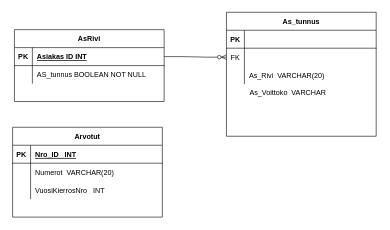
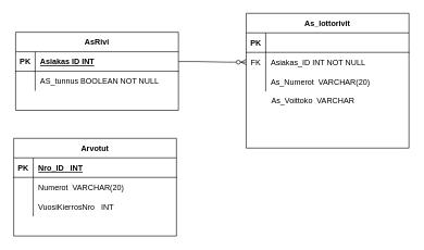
  <mxCell id="0" />
  <mxCell id="1" parent="0" />
  <mxCell id="2" value="" style="edgeStyle=entityRelationEdgeStyle;endArrow=ERzeroToMany;startArrow=none;endFill=1;startFill=0;" parent="1" source="4" target="13" edge="1"><mxGeometry width="100" height="100" relative="1" as="geometry"><mxPoint x="243" y="649" as="sourcePoint" /><mxPoint x="343" y="549" as="targetPoint" /></mxGeometry></mxCell>
  <mxCell id="3" value="AsRivi" style="shape=table;startSize=30;container=1;collapsible=1;childLayout=tableLayout;fixedRows=1;rowLines=0;fontStyle=1;align=center;resizeLast=1;" parent="1" vertex="1"><mxGeometry x="23" y="49" width="250" height="120" as="geometry" /></mxCell>
  <mxCell id="4" value="" style="shape=partialRectangle;collapsible=0;dropTarget=0;pointerEvents=0;fillColor=none;points=[[0,0.5],[1,0.5]];portConstraint=eastwest;top=0;left=0;right=0;bottom=1;" parent="3" vertex="1"><mxGeometry y="30" width="250" height="30" as="geometry" /></mxCell>
  <mxCell id="5" value="PK" style="shape=partialRectangle;overflow=hidden;connectable=0;fillColor=none;top=0;left=0;bottom=0;right=0;fontStyle=1;" parent="4" vertex="1"><mxGeometry width="30" height="30" as="geometry" /></mxCell>
  <mxCell id="6" value="Asiakas ID INT" style="shape=partialRectangle;overflow=hidden;connectable=0;fillColor=none;top=0;left=0;bottom=0;right=0;align=left;spacingLeft=6;fontStyle=5;" parent="4" vertex="1"><mxGeometry x="30" width="220" height="30" as="geometry" /></mxCell>
  <mxCell id="7" value="" style="shape=partialRectangle;collapsible=0;dropTarget=0;pointerEvents=0;fillColor=none;points=[[0,0.5],[1,0.5]];portConstraint=eastwest;top=0;left=0;right=0;bottom=0;" parent="3" vertex="1"><mxGeometry y="60" width="250" height="30" as="geometry" /></mxCell>
  <mxCell id="8" value="" style="shape=partialRectangle;overflow=hidden;connectable=0;fillColor=none;top=0;left=0;bottom=0;right=0;" parent="7" vertex="1"><mxGeometry width="30" height="30" as="geometry" /></mxCell>
  <mxCell id="9" value="AS_tunnus BOOLEAN NOT NULL" style="shape=partialRectangle;overflow=hidden;connectable=0;fillColor=none;top=0;left=0;bottom=0;right=0;align=left;spacingLeft=6;" parent="7" vertex="1"><mxGeometry x="30" width="220" height="30" as="geometry" /></mxCell>
- <mxCell id="10" value="As_tunnus" style="shape=table;startSize=30;container=1;collapsible=1;childLayout=tableLayout;fixedRows=1;rowLines=0;fontStyle=1;align=center;resizeLast=1;" parent="1" vertex="1"><mxGeometry x="377" y="20" width="250" height="207" as="geometry" /></mxCell>
+ <mxCell id="10" value="As_lottorivit" style="shape=table;startSize=30;container=1;collapsible=1;childLayout=tableLayout;fixedRows=1;rowLines=0;fontStyle=1;align=center;resizeLast=1;" parent="1" vertex="1"><mxGeometry x="377" y="20" width="250" height="207" as="geometry" /></mxCell>
  <mxCell id="11" value="" style="shape=partialRectangle;collapsible=0;dropTarget=0;pointerEvents=0;fillColor=none;points=[[0,0.5],[1,0.5]];portConstraint=eastwest;top=0;left=0;right=0;bottom=1;" parent="10" vertex="1"><mxGeometry y="30" width="250" height="30" as="geometry" /></mxCell>
  <mxCell id="12" value="PK" style="shape=partialRectangle;overflow=hidden;connectable=0;fillColor=none;top=0;left=0;bottom=0;right=0;fontStyle=1;" parent="11" vertex="1"><mxGeometry width="30" height="30" as="geometry" /></mxCell>
  <mxCell id="13" value="" style="shape=partialRectangle;collapsible=0;dropTarget=0;pointerEvents=0;fillColor=none;points=[[0,0.5],[1,0.5]];portConstraint=eastwest;top=0;left=0;right=0;bottom=0;" parent="10" vertex="1"><mxGeometry y="60" width="250" height="30" as="geometry" /></mxCell>
  <mxCell id="14" value="FK" style="shape=partialRectangle;overflow=hidden;connectable=0;fillColor=none;top=0;left=0;bottom=0;right=0;" parent="13" vertex="1"><mxGeometry width="30" height="30" as="geometry" /></mxCell>
+ <mxCell id="15" value="Asiakas_ID INT NOT NULL" style="shape=partialRectangle;overflow=hidden;connectable=0;fillColor=none;top=0;left=0;bottom=0;right=0;align=left;spacingLeft=6;" parent="13" vertex="1"><mxGeometry x="30" width="220" height="30" as="geometry" /></mxCell>
  <mxCell id="16" value="" style="shape=partialRectangle;collapsible=0;dropTarget=0;pointerEvents=0;fillColor=none;points=[[0,0.5],[1,0.5]];portConstraint=eastwest;top=0;left=0;right=0;bottom=0;" parent="10" vertex="1"><mxGeometry y="90" width="250" height="30" as="geometry" /></mxCell>
  <mxCell id="17" value="" style="shape=partialRectangle;overflow=hidden;connectable=0;fillColor=none;top=0;left=0;bottom=0;right=0;" parent="16" vertex="1"><mxGeometry width="30" height="30" as="geometry" /></mxCell>
- <mxCell id="18" value="As_Rivi  VARCHAR(20)" style="shape=partialRectangle;overflow=hidden;connectable=0;fillColor=none;top=0;left=0;bottom=0;right=0;align=left;spacingLeft=6;" parent="16" vertex="1"><mxGeometry x="30" width="220" height="30" as="geometry" /></mxCell>
+ <mxCell id="18" value="As_Numerot  VARCHAR(20)" style="shape=partialRectangle;overflow=hidden;connectable=0;fillColor=none;top=0;left=0;bottom=0;right=0;align=left;spacingLeft=6;" parent="16" vertex="1"><mxGeometry x="30" width="220" height="30" as="geometry" /></mxCell>
  <mxCell id="19" value="As_Voittoko  VARCHAR" style="shape=partialRectangle;overflow=hidden;connectable=0;fillColor=none;top=0;left=0;bottom=0;right=0;align=left;spacingLeft=6;" parent="1" vertex="1"><mxGeometry x="408" y="139" width="220" height="30" as="geometry" /></mxCell>
  <mxCell id="20" value="Arvotut" style="shape=table;startSize=30;container=1;collapsible=1;childLayout=tableLayout;fixedRows=1;rowLines=0;fontStyle=1;align=center;resizeLast=1;" parent="1" vertex="1"><mxGeometry x="20" y="212" width="250" height="150" as="geometry" /></mxCell>
  <mxCell id="21" value="" style="shape=partialRectangle;collapsible=0;dropTarget=0;pointerEvents=0;fillColor=none;points=[[0,0.5],[1,0.5]];portConstraint=eastwest;top=0;left=0;right=0;bottom=1;" parent="20" vertex="1"><mxGeometry y="30" width="250" height="30" as="geometry" /></mxCell>
  <mxCell id="22" value="PK" style="shape=partialRectangle;overflow=hidden;connectable=0;fillColor=none;top=0;left=0;bottom=0;right=0;fontStyle=1;" parent="21" vertex="1"><mxGeometry width="30" height="30" as="geometry" /></mxCell>
  <mxCell id="23" value="Nro_ID   INT" style="shape=partialRectangle;overflow=hidden;connectable=0;fillColor=none;top=0;left=0;bottom=0;right=0;align=left;spacingLeft=6;fontStyle=5;" parent="21" vertex="1"><mxGeometry x="30" width="220" height="30" as="geometry" /></mxCell>
  <mxCell id="24" value="" style="shape=partialRectangle;collapsible=0;dropTarget=0;pointerEvents=0;fillColor=none;points=[[0,0.5],[1,0.5]];portConstraint=eastwest;top=0;left=0;right=0;bottom=0;" parent="20" vertex="1"><mxGeometry y="60" width="250" height="30" as="geometry" /></mxCell>
  <mxCell id="25" value="" style="shape=partialRectangle;overflow=hidden;connectable=0;fillColor=none;top=0;left=0;bottom=0;right=0;" parent="24" vertex="1"><mxGeometry width="30" height="30" as="geometry" /></mxCell>
  <mxCell id="26" value="Numerot  VARCHAR(20)" style="shape=partialRectangle;overflow=hidden;connectable=0;fillColor=none;top=0;left=0;bottom=0;right=0;align=left;spacingLeft=6;" parent="24" vertex="1"><mxGeometry x="30" width="220" height="30" as="geometry" /></mxCell>
  <mxCell id="27" value="" style="shape=partialRectangle;collapsible=0;dropTarget=0;pointerEvents=0;fillColor=none;points=[[0,0.5],[1,0.5]];portConstraint=eastwest;top=0;left=0;right=0;bottom=0;" parent="20" vertex="1"><mxGeometry y="90" width="250" height="30" as="geometry" /></mxCell>
  <mxCell id="28" value="" style="shape=partialRectangle;overflow=hidden;connectable=0;fillColor=none;top=0;left=0;bottom=0;right=0;" parent="27" vertex="1"><mxGeometry width="30" height="30" as="geometry" /></mxCell>
  <mxCell id="29" value="VuosiKierrosNro   INT" style="shape=partialRectangle;overflow=hidden;connectable=0;fillColor=none;top=0;left=0;bottom=0;right=0;align=left;spacingLeft=6;" parent="27" vertex="1"><mxGeometry x="30" width="220" height="30" as="geometry" /></mxCell>
